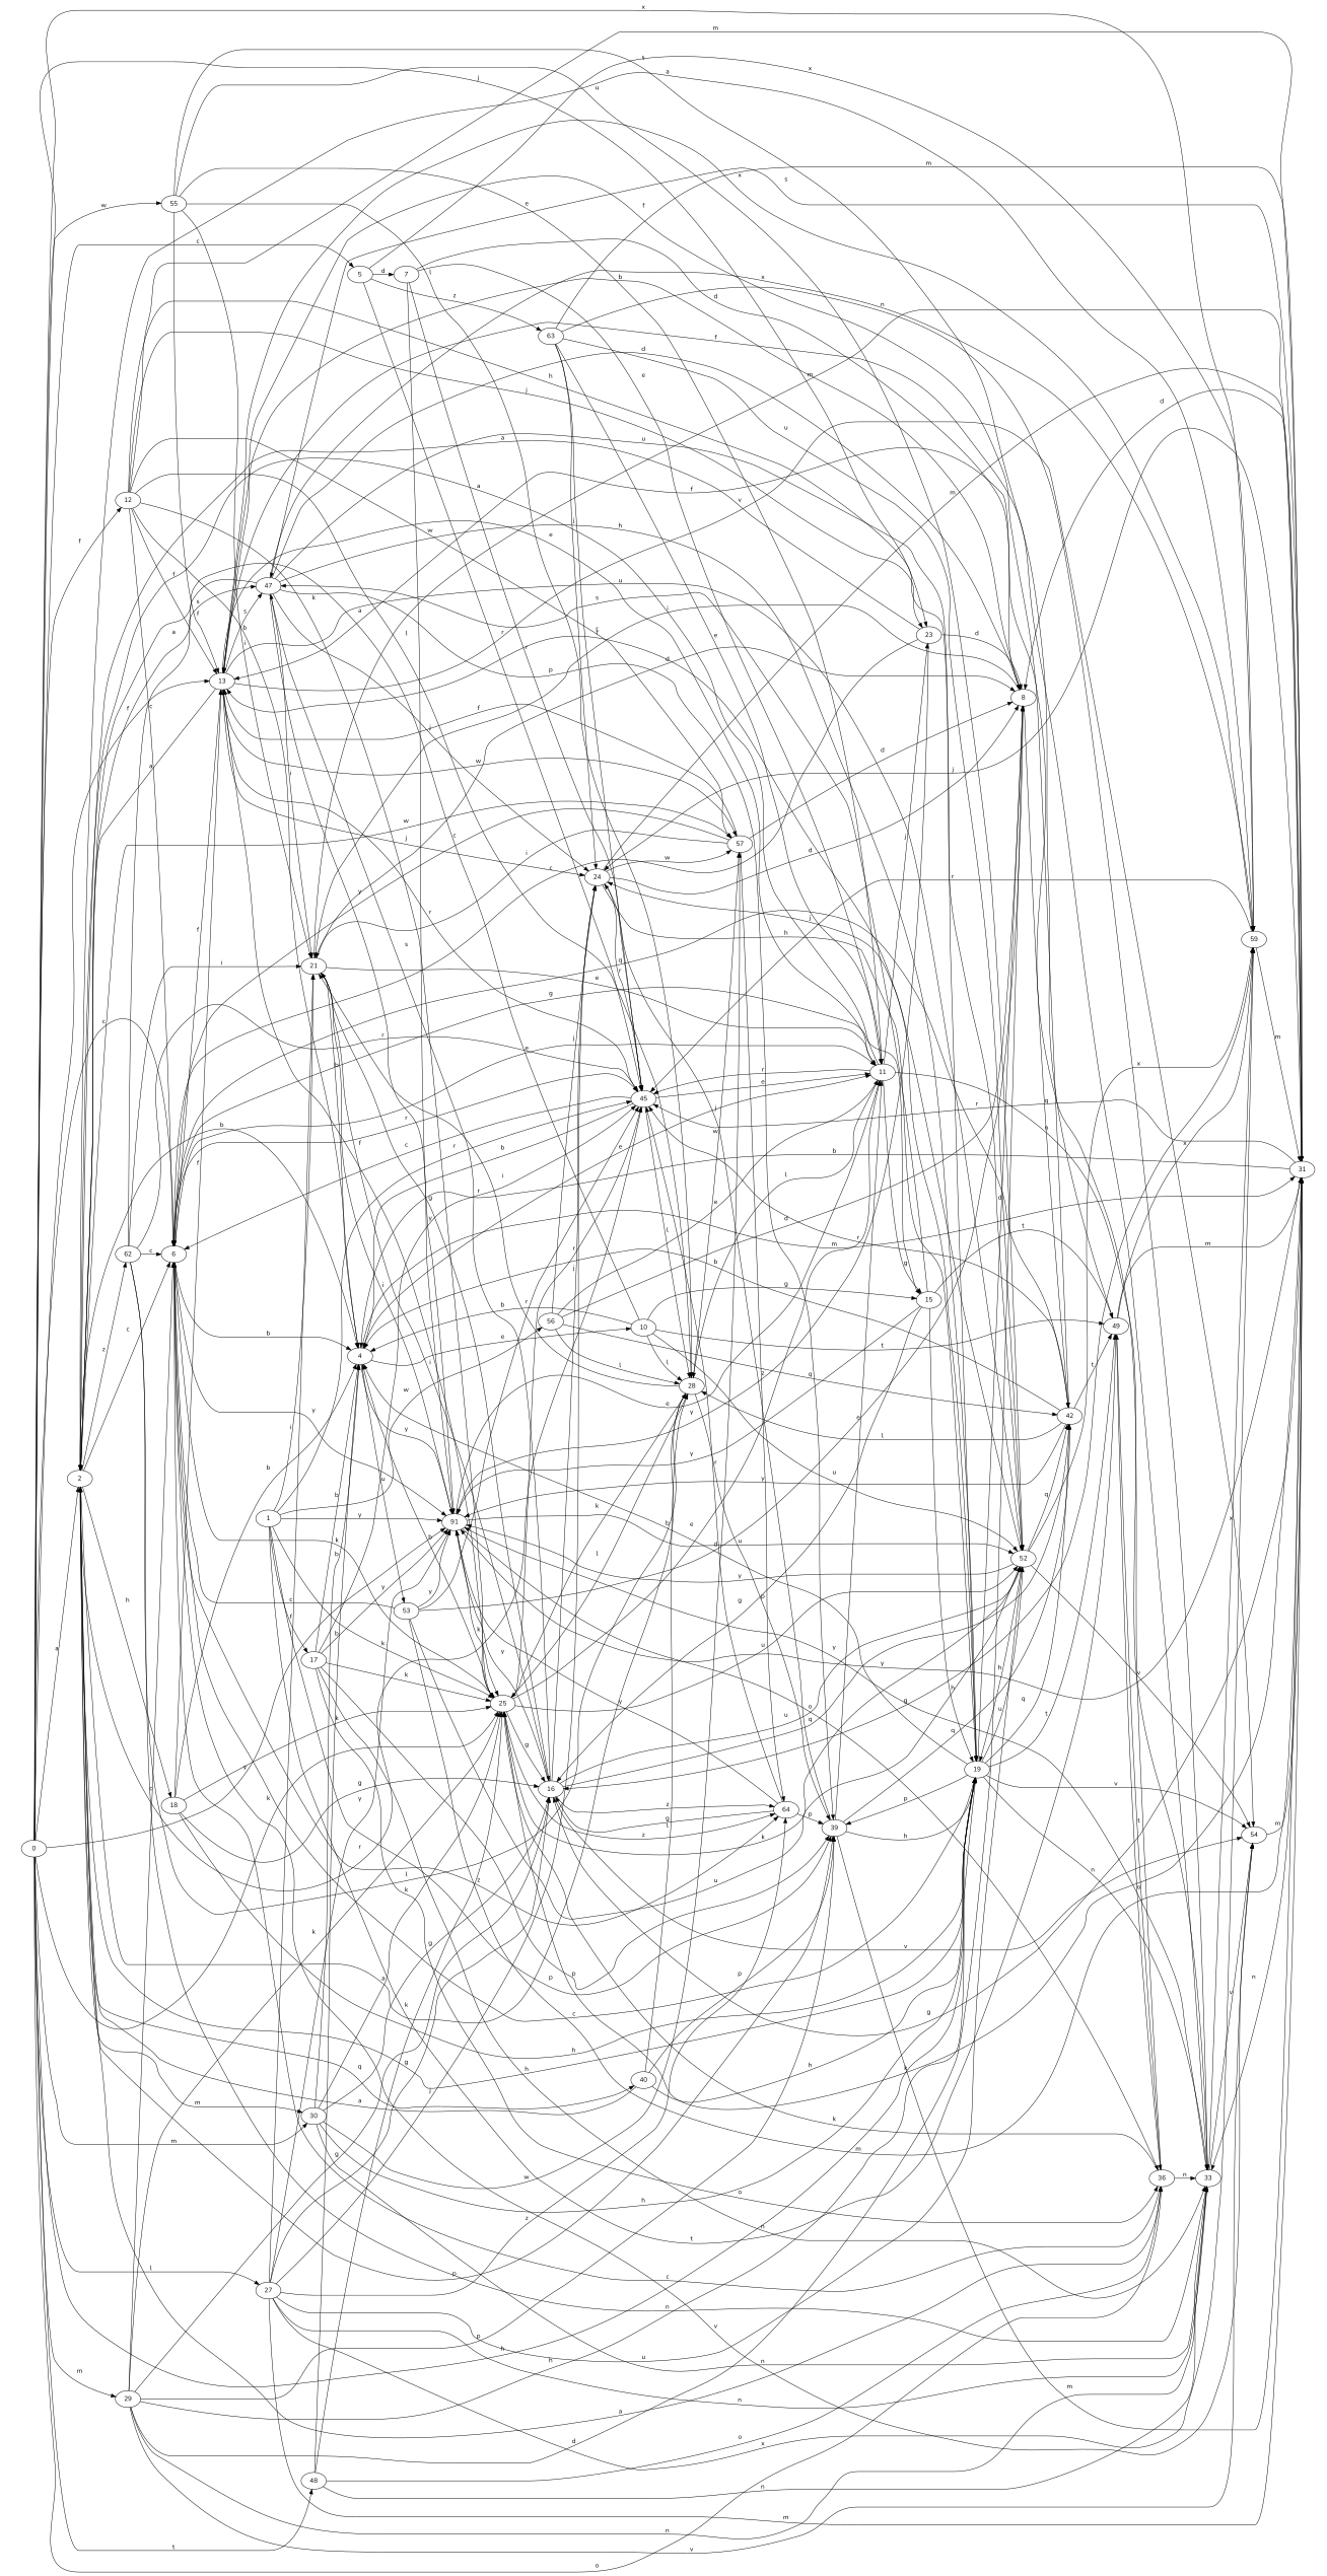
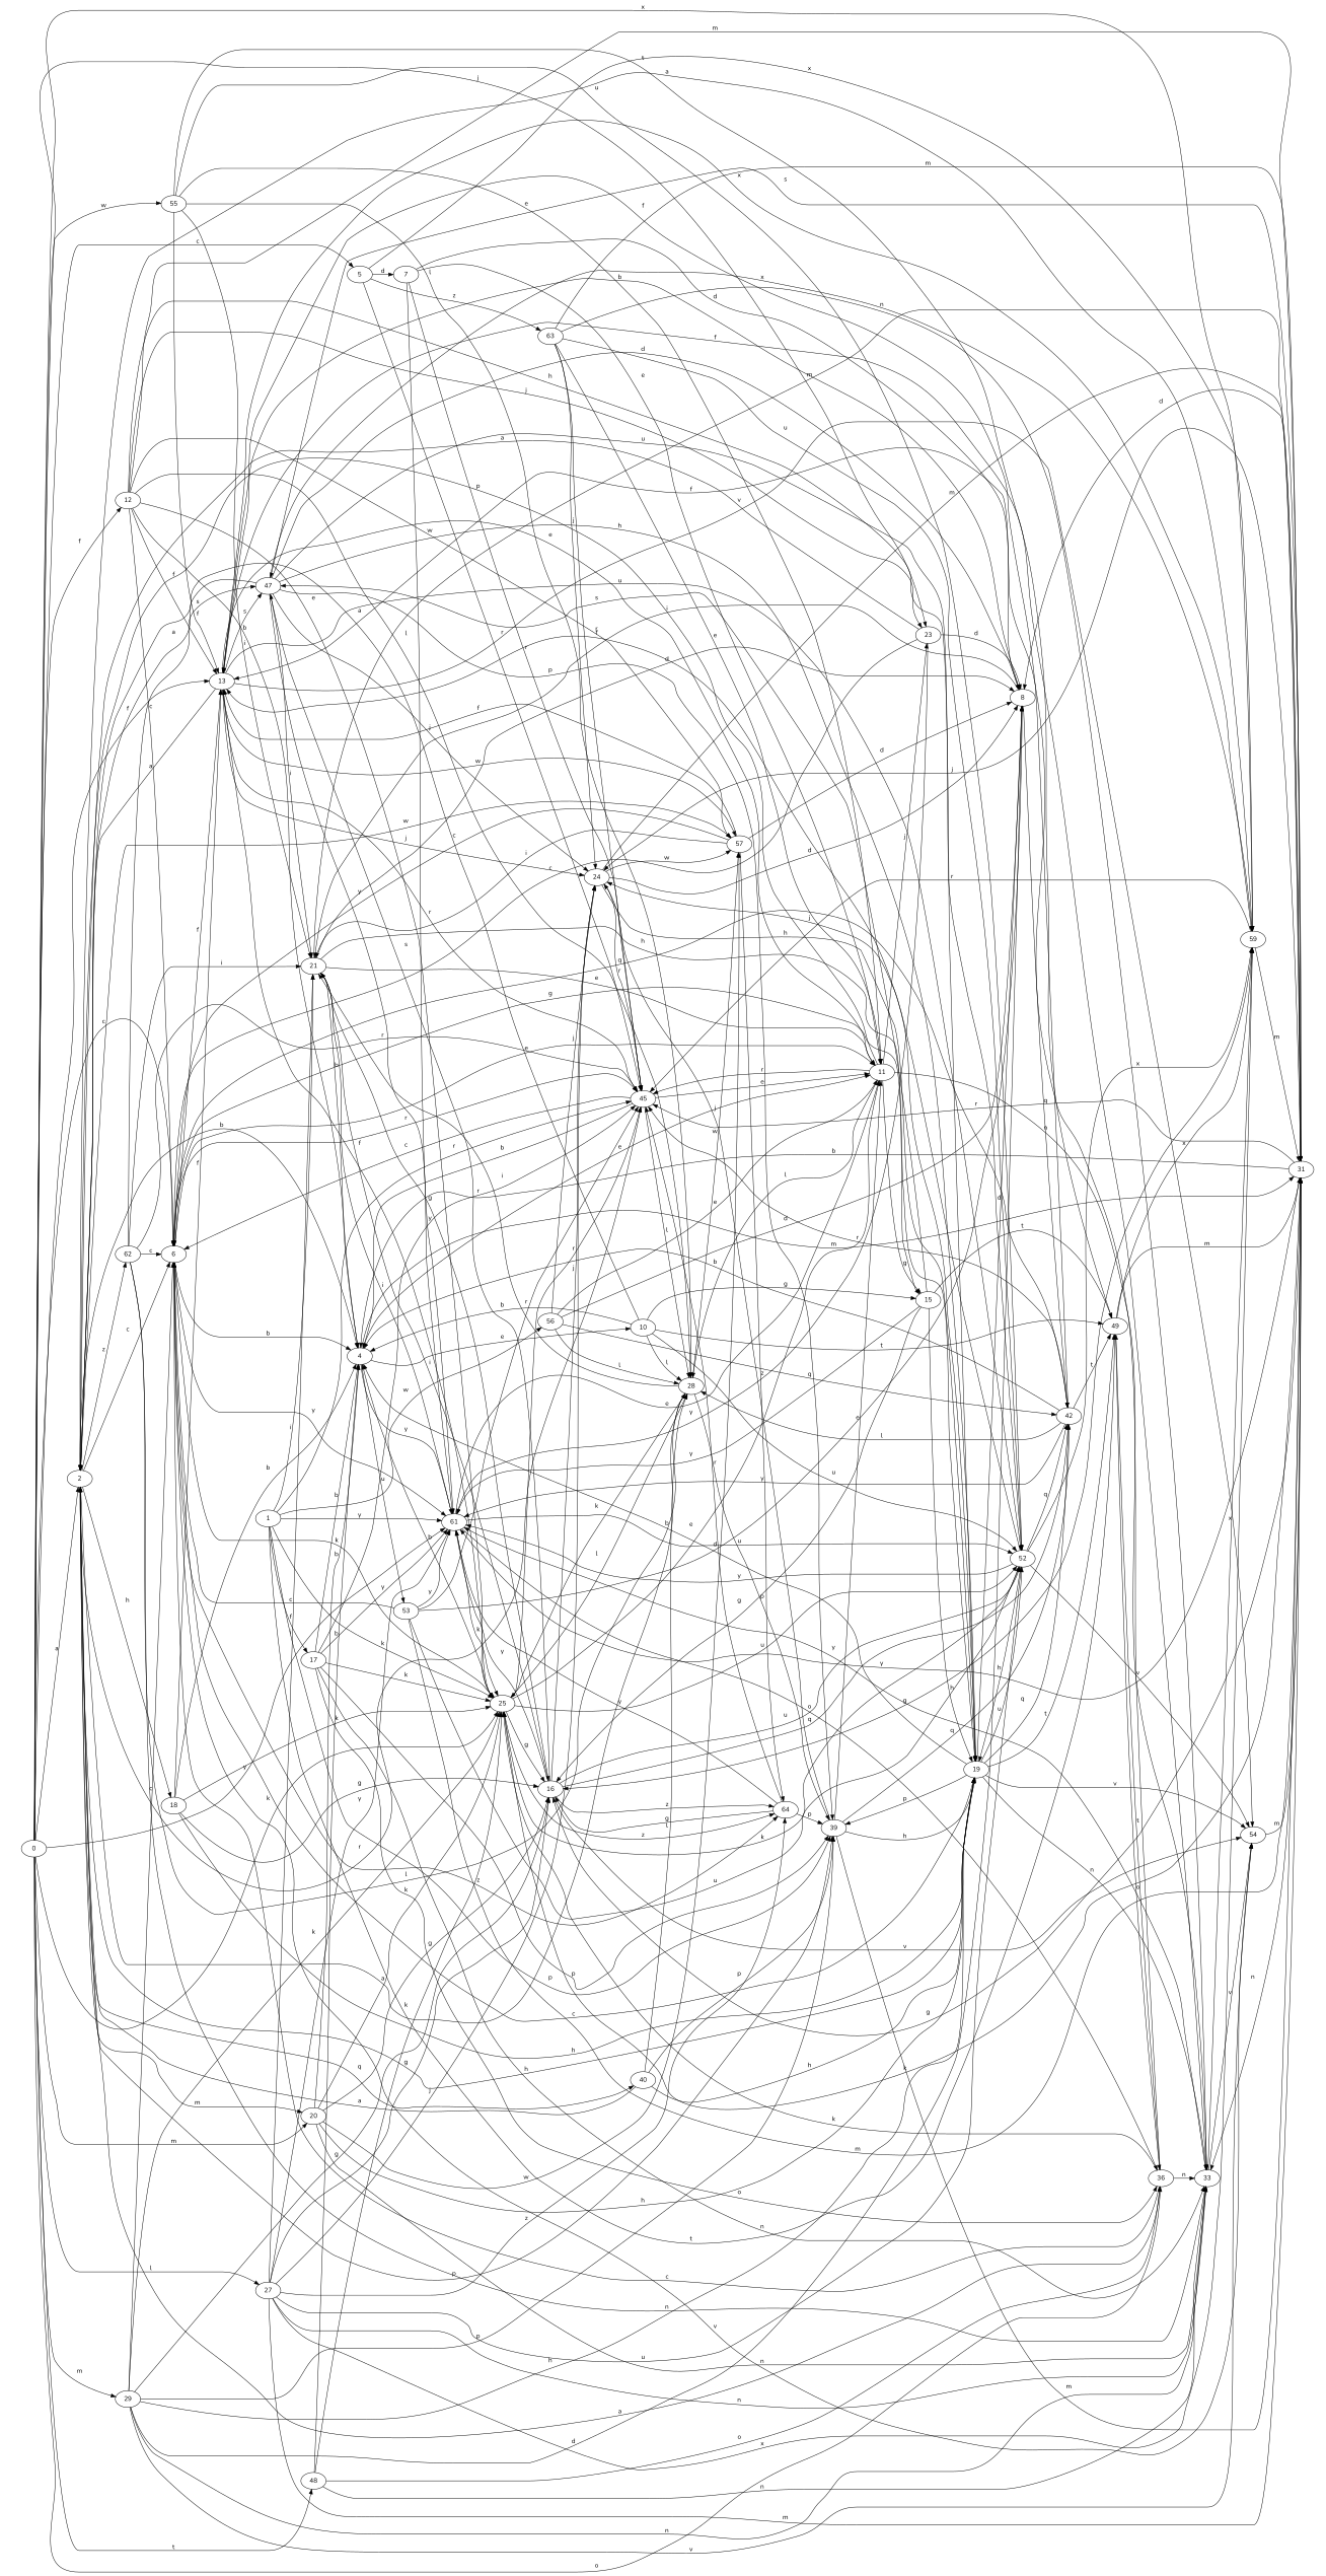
  strict digraph {
    fontname=Nunito
    rankdir=LR
    node [fontname=Nunito]
    edge [fontname=Nunito]
    0
    2
    5
    6
    12
    13
    23
    25
    27
    29
-   30
+   30 [label=20]
    36
    48
    55
    59
-   61 [label=91]
+   61
    39
    45
    4
    18
    19
    40
    57
    62
    7
    63
    11
    15
    42
    54
    64
    31
    28
    52
    24
    47
    8
    16
    21
    33
    49
    1
    17
    56
    10
    n46 [label=53]
    0 -> 2 [label=a]
    0 -> 5 [label=c]
    0 -> 6 [label=c]
    0 -> 12 [label=f]
    0 -> 13 [label=f]
    0 -> 23 [label=j]
    0 -> 25 [label=k]
    0 -> 27 [label=l]
    0 -> 29 [label=m]
    0 -> 30 [label=m]
    0 -> 36 [label=o]
    0 -> 48 [label=t]
    0 -> 55 [label=w]
    0 -> 59 [label=x]
    0 -> 61 [label=y]
    2 -> 6 [label=c]
    2 -> 30 [label=m]
    2 -> 39 [label=p]
    2 -> 45 [label=r]
    2 -> 4 [label=b]
    2 -> 18 [label=h]
    2 -> 19 [label=h]
    2 -> 40 [label=q]
    2 -> 57 [label=w]
    2 -> 62 [label=z]
    5 -> 59 [label=x]
    5 -> 45 [label=r]
    5 -> 7 [label=d]
    5 -> 63 [label=z]
    6 -> 13 [label=f]
    6 -> 25 [label=k]
    6 -> 61 [label=y]
    6 -> 45 [label=r]
    6 -> 4 [label=b]
    6 -> 11 [label=e]
    6 -> 15 [label=g]
    6 -> 42 [label=q]
    6 -> 54 [label=v]
    6 -> 64 [label=z]
    12 -> 6 [label=c]
    12 -> 13 [label=f]
    12 -> 23 [label=j]
-   12 -> 25 [label=k]
+   12 -> 25 [label=e]
    12 -> 4 [label=b]
    12 -> 19 [label=h]
    12 -> 57 [label=w]
    12 -> 31 [label=m]
    12 -> 28 [label=l]
    13 -> 2 [label=a]
    13 -> 59 [label=x]
    13 -> 45 [label=r]
    13 -> 57 [label=w]
    13 -> 11 [label=e]
    13 -> 54 [label=v]
    13 -> 52 [label=u]
    13 -> 24 [label=j]
    13 -> 47 [label=s]
    23 -> 2 [label=a]
    23 -> 6 [label=c]
    23 -> 61 [label=y]
    23 -> 8 [label=d]
    25 -> 13 [label=f]
    25 -> 45 [label=r]
    25 -> 4 [label=b]
    25 -> 11 [label=e]
    25 -> 64 [label=z]
    25 -> 28 [label=l]
    25 -> 52 [label=u]
    25 -> 16 [label=g]
    27 -> 59 [label=x]
    27 -> 61 [label=y]
    27 -> 64 [label=z]
    27 -> 31 [label=m]
    27 -> 52 [label=u]
    27 -> 24 [label=j]
    27 -> 16 [label=g]
    27 -> 21 [label=i]
    27 -> 33 [label=n]
    29 -> 6 [label=c]
    29 -> 25 [label=k]
    29 -> 39 [label=p]
    29 -> 19 [label=h]
    29 -> 54 [label=v]
    29 -> 8 [label=d]
    29 -> 16 [label=g]
    29 -> 33 [label=n]
    30 -> 25 [label=k]
    30 -> 4 [label=b]
    30 -> 19 [label=h]
    30 -> 57 [label=w]
    30 -> 16 [label=g]
    30 -> 33 [label=n]
    36 -> 2 [label=a]
    36 -> 6 [label=c]
    36 -> 13 [label=f]
    36 -> 25 [label=k]
    36 -> 33 [label=n]
    36 -> 49 [label=t]
    48 -> 25 [label=k]
    48 -> 36 [label=o]
    48 -> 4 [label=b]
    48 -> 33 [label=n]
    55 -> 13 [label=f]
    55 -> 11 [label=e]
    55 -> 28 [label=l]
    55 -> 52 [label=u]
    55 -> 21 [label=i]
    55 -> 49 [label=t]
    59 -> 2 [label=a]
    59 -> 45 [label=r]
    59 -> 31 [label=m]
    59 -> 16 [label=g]
    61 -> 25 [label=k]
    61 -> 36 [label=o]
    61 -> 11 [label=e]
    61 -> 52 [label=u]
    61 -> 21 [label=i]
    39 -> 19 [label=h]
    39 -> 11 [label=e]
    39 -> 42 [label=q]
    39 -> 31 [label=m]
    39 -> 24 [label=j]
    45 -> 6 [label=c]
    45 -> 4 [label=b]
    45 -> 11 [label=e]
    45 -> 28 [label=l]
    4 -> 61 [label=y]
    4 -> 11 [label=e]
    4 -> 31 [label=m]
    4 -> 10 [label=e]
    4 -> n46 [label=u]
    18 -> 13 [label=f]
    18 -> 25 [label=k]
    18 -> 4 [label=b]
    18 -> 19 [label=h]
    18 -> 16 [label=g]
    19 -> 6 [label=c]
    19 -> 13 [label=f]
    19 -> 39 [label=p]
    19 -> 4 [label=b]
    19 -> 42 [label=q]
    19 -> 54 [label=v]
    19 -> 52 [label=u]
    19 -> 8 [label=d]
    19 -> 33 [label=n]
    19 -> 49 [label=t]
    40 -> 2 [label=a]
    40 -> 39 [label=p]
    40 -> 19 [label=h]
    40 -> 28 [label=l]
    57 -> 6 [label=c]
    57 -> 13 [label=f]
    57 -> 64 [label=z]
    57 -> 8 [label=d]
    57 -> 21 [label=i]
    62 -> 6 [label=c]
    62 -> 45 [label=r]
    62 -> 28 [label=l]
    62 -> 47 [label=s]
    62 -> 21 [label=i]
    62 -> 33 [label=n]
    7 -> 61 [label=y]
    7 -> 45 [label=r]
    7 -> 11 [label=e]
    7 -> 8 [label=d]
    63 -> 45 [label=r]
    63 -> 11 [label=e]
    63 -> 31 [label=m]
    63 -> 52 [label=u]
    63 -> 24 [label=j]
    63 -> 33 [label=n]
-   11 -> 2 [label=a]
+   11 -> 2 [label=p]
    11 -> 23 [label=j]
    11 -> 45 [label=r]
    11 -> 15 [label=g]
    11 -> 28 [label=l]
    11 -> 33 [label=n]
    15 -> 61 [label=y]
    15 -> 19 [label=h]
    15 -> 47 [label=s]
    15 -> 16 [label=g]
    15 -> 49 [label=t]
    42 -> 13 [label=f]
    42 -> 61 [label=y]
    42 -> 45 [label=r]
    42 -> 4 [label=b]
    42 -> 28 [label=l]
    42 -> 49 [label=t]
    54 -> 31 [label=m]
    64 -> 61 [label=y]
    64 -> 39 [label=p]
    64 -> 45 [label=r]
    64 -> 16 [label=g]
    31 -> 25 [label=k]
    31 -> 61 [label=y]
    31 -> 45 [label=r]
    31 -> 4 [label=b]
    31 -> 24 [label=j]
    31 -> 47 [label=s]
    31 -> 8 [label=d]
    31 -> 16 [label=g]
    31 -> 33 [label=n]
    28 -> 2 [label=a]
    28 -> 25 [label=k]
    28 -> 39 [label=p]
    28 -> 57 [label=w]
    28 -> 21 [label=i]
    52 -> 25 [label=k]
    52 -> 59 [label=x]
    52 -> 61 [label=y]
    52 -> 19 [label=h]
    52 -> 42 [label=q]
    52 -> 54 [label=v]
    52 -> 24 [label=j]
    24 -> 45 [label=r]
    24 -> 19 [label=h]
    24 -> 57 [label=w]
    24 -> 31 [label=m]
    24 -> 8 [label=d]
    47 -> 2 [label=a]
    47 -> 59 [label=x]
    47 -> 61 [label=y]
    47 -> 39 [label=p]
    47 -> 19 [label=h]
    47 -> 52 [label=u]
    47 -> 24 [label=j]
    47 -> 8 [label=d]
    47 -> 21 [label=i]
    8 -> 13 [label=b]
    8 -> 42 [label=q]
    8 -> 21 [label=i]
    16 -> 61 [label=y]
    16 -> 42 [label=q]
    16 -> 54 [label=v]
    16 -> 64 [label=z]
    16 -> 52 [label=u]
    16 -> 24 [label=j]
    16 -> 47 [label=s]
    16 -> 21 [label=i]
    21 -> 4 [label=b]
-   0 -> 19 [label=h]
+   21 -> 19 [label=h]
    21 -> 11 [label=e]
    21 -> 31 [label=m]
    21 -> 8 [label=d]
    21 -> 16 [label=g]
    33 -> 13 [label=f]
    33 -> 59 [label=x]
    33 -> 61 [label=y]
    33 -> 54 [label=v]
    49 -> 36 [label=o]
    49 -> 59 [label=x]
    49 -> 31 [label=m]
    1 -> 25 [label=k]
    1 -> 61 [label=y]
    1 -> 39 [label=p]
    1 -> 45 [label=r]
    1 -> 21 [label=i]
    1 -> 49 [label=t]
    1 -> 17 [label=f]
    1 -> 56 [label=w]
    17 -> 25 [label=k]
    17 -> 36 [label=o]
    17 -> 61 [label=y]
    17 -> 39 [label=p]
    17 -> 45 [label=r]
    17 -> 4 [label=b]
    17 -> 33 [label=n]
    56 -> 11 [label=e]
    56 -> 42 [label=q]
    56 -> 28 [label=l]
    56 -> 24 [label=j]
    56 -> 8 [label=d]
    10 -> 2 [label=a]
    10 -> 4 [label=b]
    10 -> 15 [label=g]
    10 -> 28 [label=l]
    10 -> 52 [label=u]
    10 -> 49 [label=t]
    n46 -> 6 [label=c]
    n46 -> 61 [label=y]
    n46 -> 45 [label=r]
    n46 -> 31 [label=m]
    n46 -> 52 [label=u]
    n46 -> 8 [label=d]
  }
